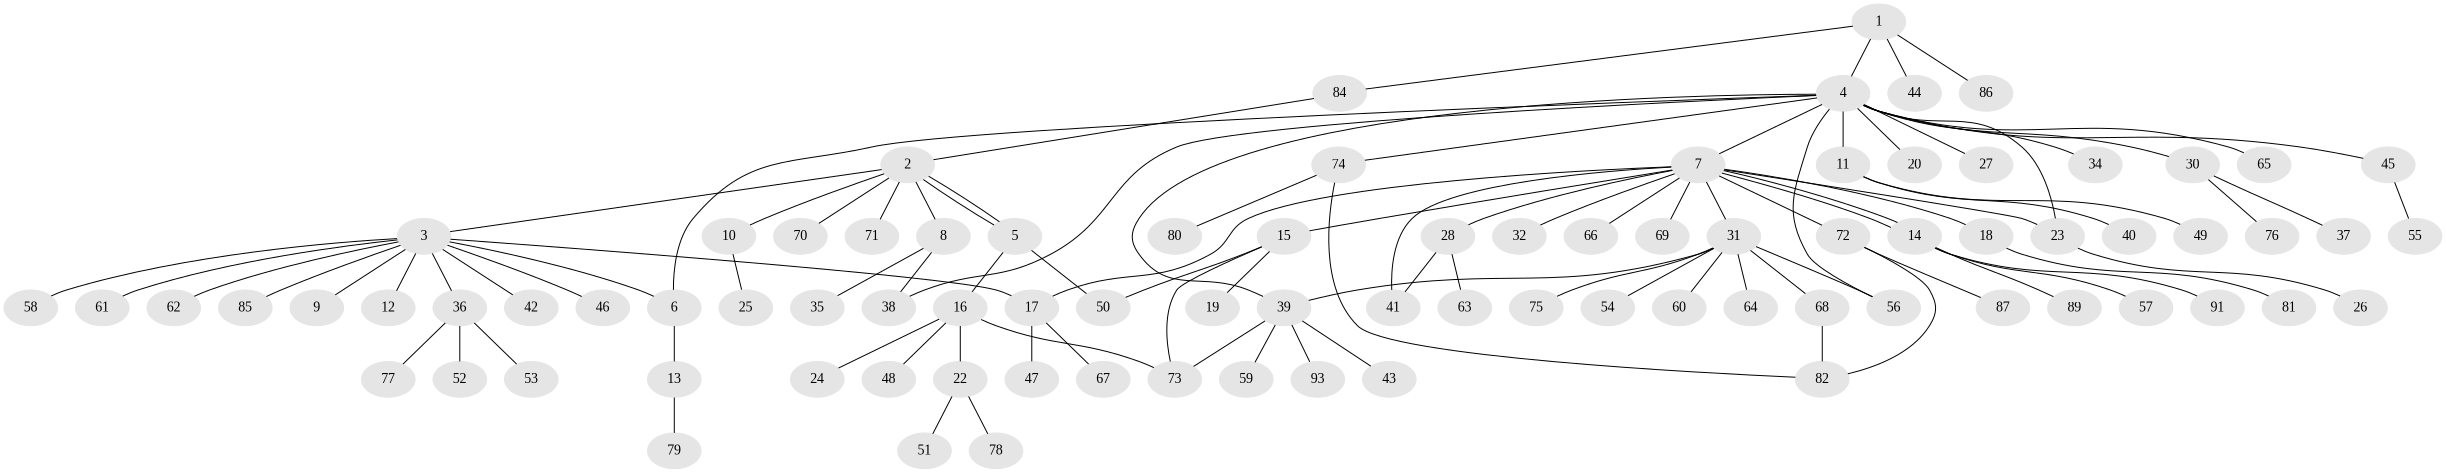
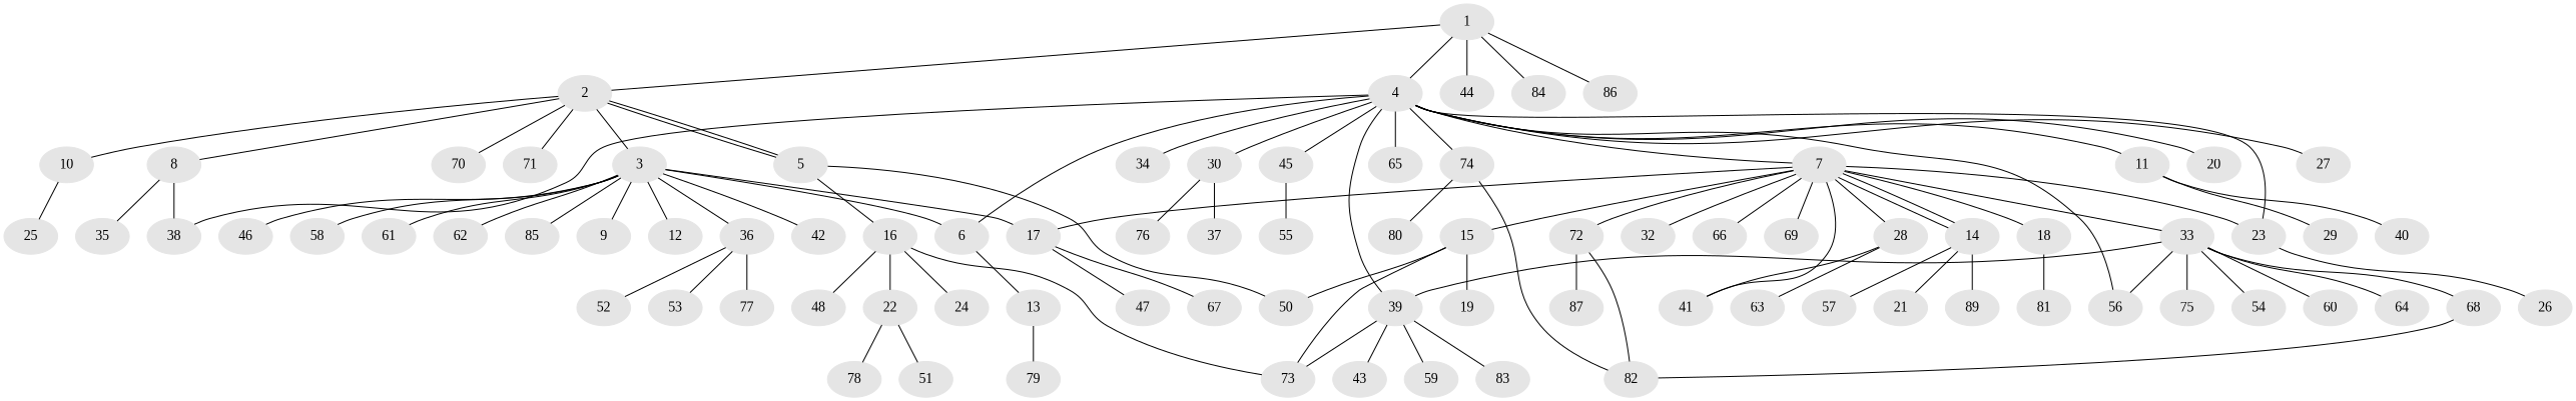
  graph {
    fontname="Liberation Serif"
    node [color=gray90 fontname="Liberation Serif" style=filled]
    edge [fontname="Liberation Serif"]
    1
    2
    4
    44
    84
    86
    3
    5
    8
    10
    70
    71
    7
    6
    11
    20
    23
    27
    30
    34
    38
    39
    45
    56
    65
    74
    17
    14
    15
    18
    28
-   31
+   31 [label=33]
    32
    41
    66
    69
    72
    9
    12
    36
    42
    46
    58
    61
    62
    85
    16
    50
    35
    25
    13
    47
    67
    52
    53
    77
    40
-   49
+   49 [label=29]
    26
    37
    76
    73
    43
    59
-   83 [label=93]
+   83
    55
    82
    80
    22
    24
    48
    79
-   21 [label=91]
+   21
    n74 [label=89]
    57
    19
    81
    63
    54
    60
    64
    68
    75
    87
    51
    78
-   84 -- 2
+   1 -- 2
    1 -- 4
    1 -- 44
    1 -- 84
    1 -- 86
    2 -- 3
    2 -- 5
    2 -- 5
    2 -- 8
    2 -- 10
    2 -- 70
    2 -- 71
    4 -- 7
    4 -- 6
    4 -- 11
    4 -- 20
    4 -- 23
    4 -- 27
    4 -- 30
    4 -- 34
    4 -- 38
    4 -- 39
    4 -- 45
    4 -- 56
    4 -- 65
    4 -- 74
    3 -- 6
    3 -- 17
    3 -- 9
    3 -- 12
    3 -- 36
    3 -- 42
    3 -- 46
    3 -- 58
    3 -- 61
    3 -- 62
    3 -- 85
    5 -- 16
    5 -- 50
    8 -- 38
    8 -- 35
    10 -- 25
    7 -- 23
    7 -- 17
    7 -- 14
    7 -- 14
    7 -- 15
    7 -- 18
    7 -- 28
    7 -- 31
    7 -- 32
    7 -- 41
    7 -- 66
    7 -- 69
    7 -- 72
    6 -- 13
    11 -- 40
    11 -- 49
    23 -- 26
    30 -- 37
    30 -- 76
    39 -- 73
    39 -- 43
    39 -- 59
    39 -- 83
    45 -- 55
    74 -- 82
    74 -- 80
    17 -- 47
    17 -- 67
    14 -- 21
    14 -- n74
    14 -- 57
    15 -- 50
    15 -- 73
    15 -- 19
    18 -- 81
    28 -- 41
    28 -- 63
    31 -- 39
    31 -- 56
    31 -- 54
    31 -- 60
    31 -- 64
    31 -- 68
    31 -- 75
    72 -- 82
    72 -- 87
    36 -- 52
    36 -- 53
    36 -- 77
    16 -- 73
    16 -- 22
    16 -- 24
    16 -- 48
    13 -- 79
    22 -- 51
    22 -- 78
    68 -- 82
  }
